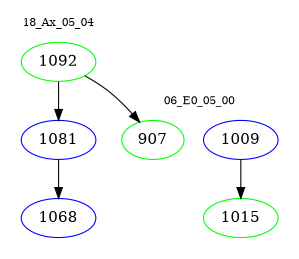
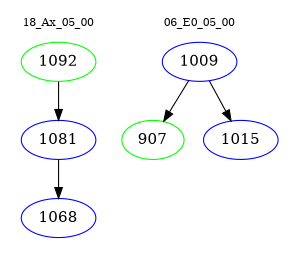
  digraph {
    node [color=blue]
    edge [color=black]
    n1 [label=1081]
    n2 [label=1068]
    n3 [color=green label=1092]
    n4 [label=1009]
    n5 [color=green label=907]
-   n6 [color=green label=1015]
+   n6 [label=1015]
    subgraph cluster_1 {
      color=white
      fontsize=10
-     label="18_Ax_05_04"
+     label="18_Ax_05_00"
      n1
      n2
      n3
    }
    subgraph cluster_2 {
      color=white
      fontsize=10
      label="06_E0_05_00"
      n4
      n5
      n6
    }
    n1 -> n2
    n3 -> n1
-   n3 -> n5
+   n4 -> n5
    n4 -> n6
  }
